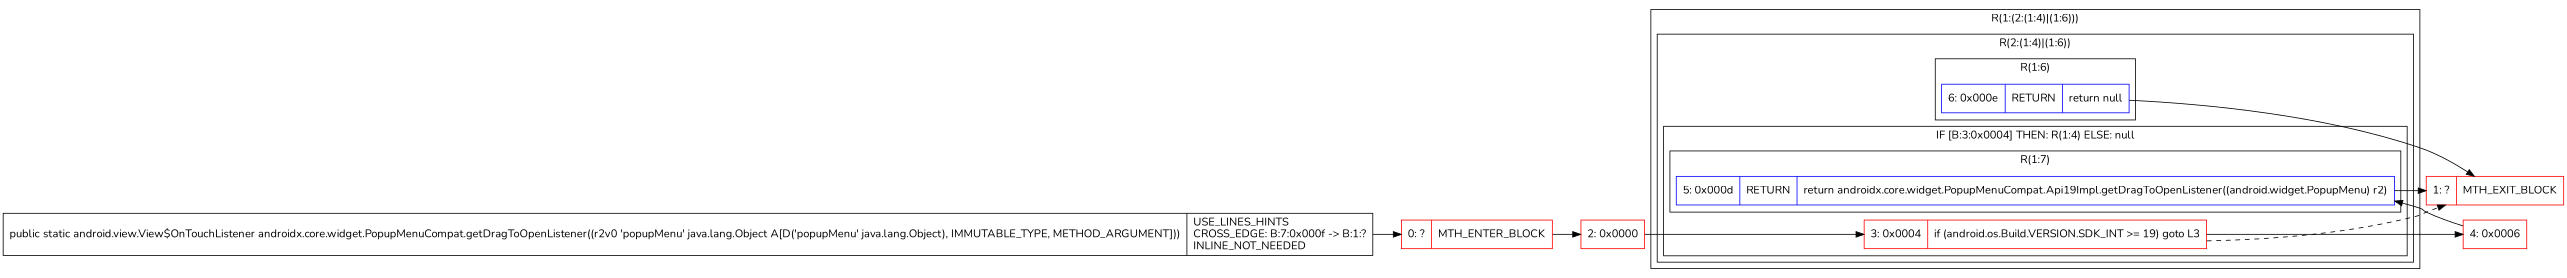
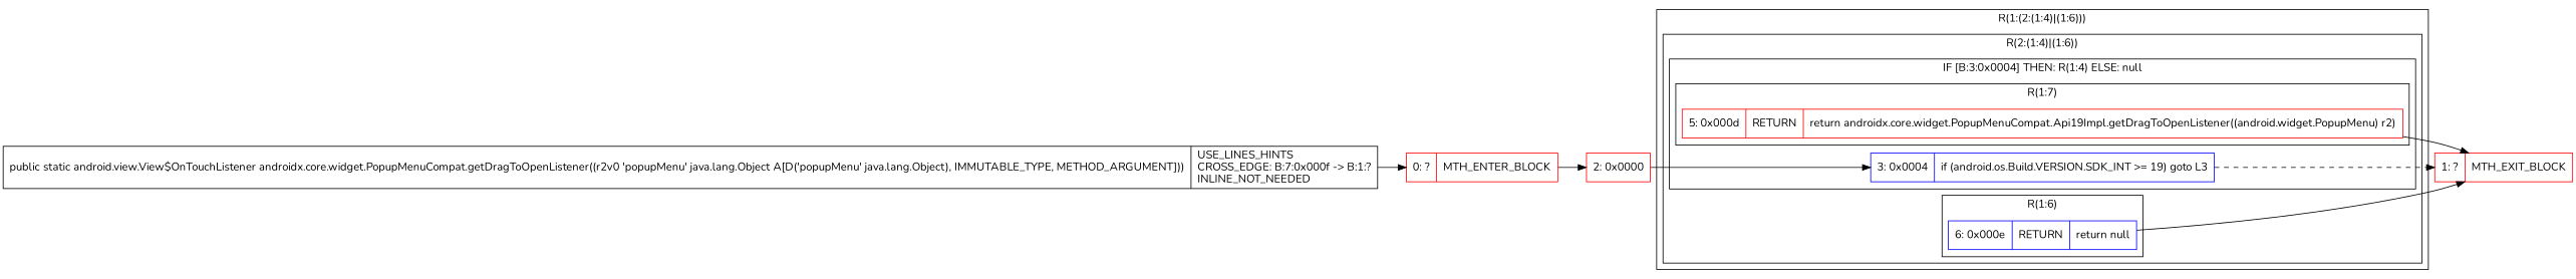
  digraph {
    fontname=Nunito
    rankdir=LR
    node [color=red fontname=Nunito shape=record]
    edge [fontname=Nunito]
-   n1 [color=blue label="{5\:\ 0x000d|RETURN\l|return androidx.core.widget.PopupMenuCompat.Api19Impl.getDragToOpenListener((android.widget.PopupMenu) r2)\l}"]
-   n2 [label="{3\:\ 0x0004|if (android.os.Build.VERSION.SDK_INT \>= 19) goto L3\l}"]
+   n1 [label="{5\:\ 0x000d|RETURN\l|return androidx.core.widget.PopupMenuCompat.Api19Impl.getDragToOpenListener((android.widget.PopupMenu) r2)\l}"]
+   n2 [color=blue label="{3\:\ 0x0004|if (android.os.Build.VERSION.SDK_INT \>= 19) goto L3\l}"]
    n3 [color=blue label="{6\:\ 0x000e|RETURN\l|return null\l}"]
    n4 [label="{1\:\ ?|MTH_EXIT_BLOCK\l}"]
-   n5 [label="{4\:\ 0x0006}"]
    n6 [label="{0\:\ ?|MTH_ENTER_BLOCK\l}"]
    n7 [label="{2\:\ 0x0000}"]
    n8 [label="{public static android.view.View$OnTouchListener androidx.core.widget.PopupMenuCompat.getDragToOpenListener((r2v0 'popupMenu' java.lang.Object A[D('popupMenu' java.lang.Object), IMMUTABLE_TYPE, METHOD_ARGUMENT]))  | USE_LINES_HINTS\lCROSS_EDGE: B:7:0x000f \-\> B:1:?\lINLINE_NOT_NEEDED\l}" color=""]
    subgraph cluster_1 {
      label="R(1:(2:(1:4)|(1:6)))"
      subgraph cluster_2 {
        label="R(2:(1:4)|(1:6))"
        subgraph cluster_3 {
          label="IF [B:3:0x0004] THEN: R(1:4) ELSE: null"
          n2
          subgraph cluster_4 {
            label="R(1:7)"
            n1
          }
        }
        subgraph cluster_5 {
          label="R(1:6)"
          n3
        }
      }
    }
    n1 -> n4
    n2 -> n4 [style=dashed]
-   n2 -> n5
    n3 -> n4
-   n5 -> n1
    n6 -> n7
    n7 -> n2
    n8 -> n6
  }
